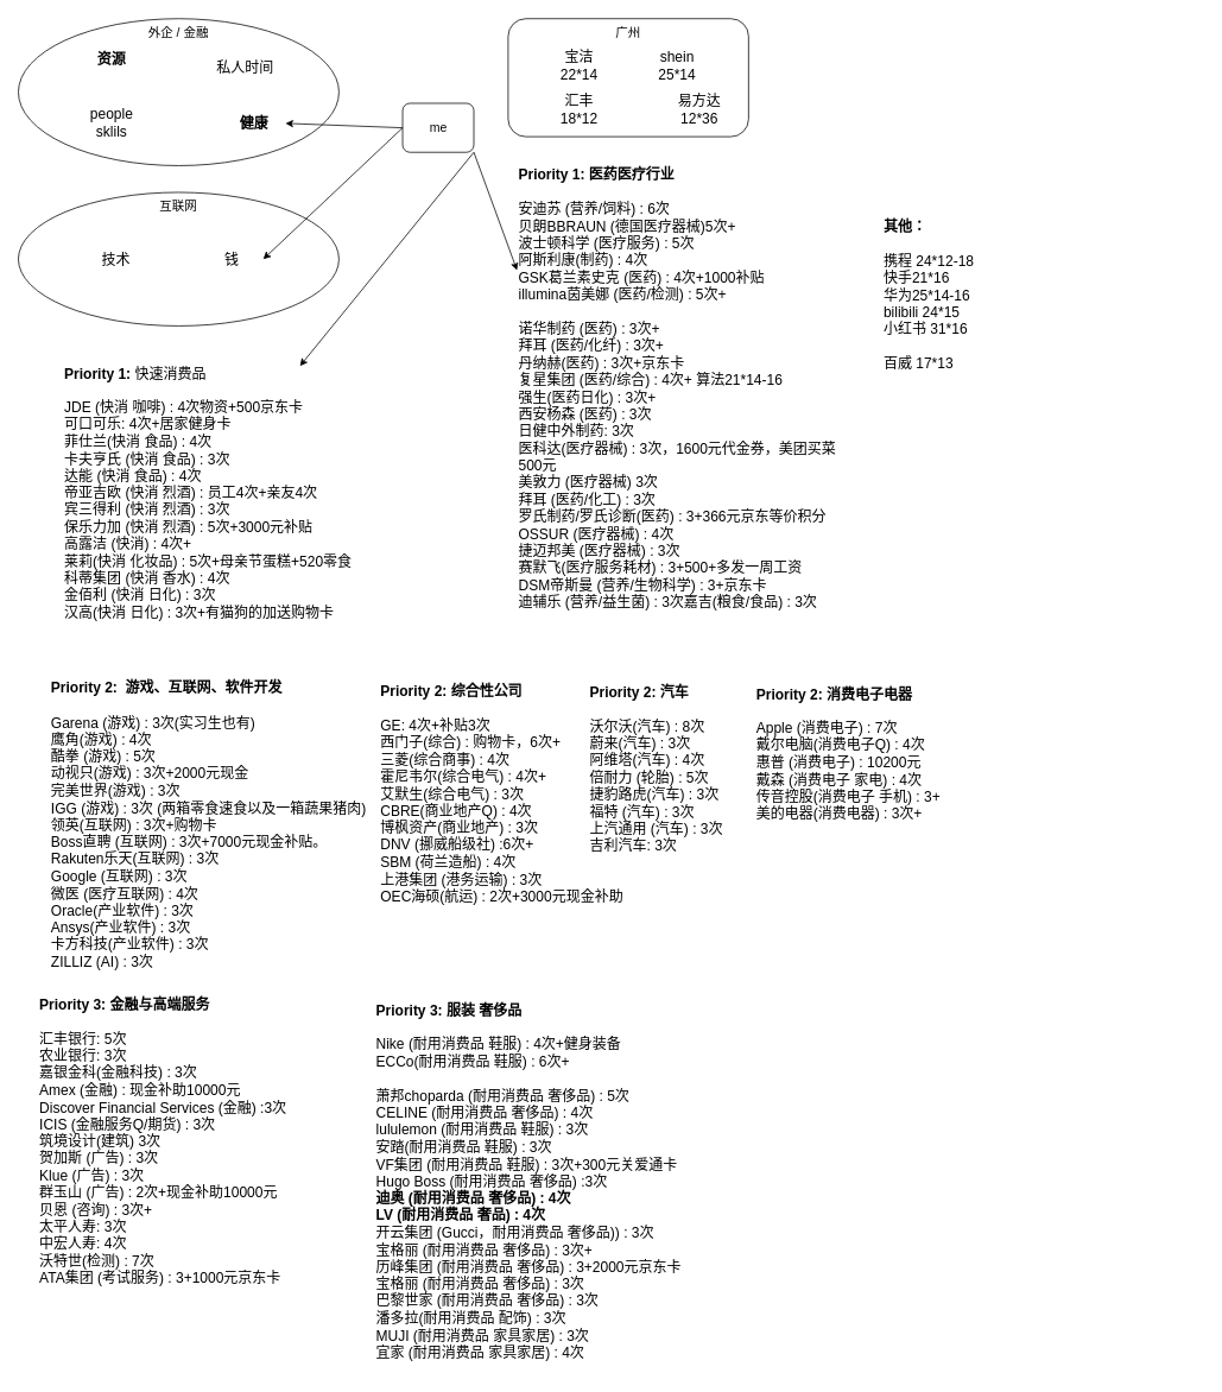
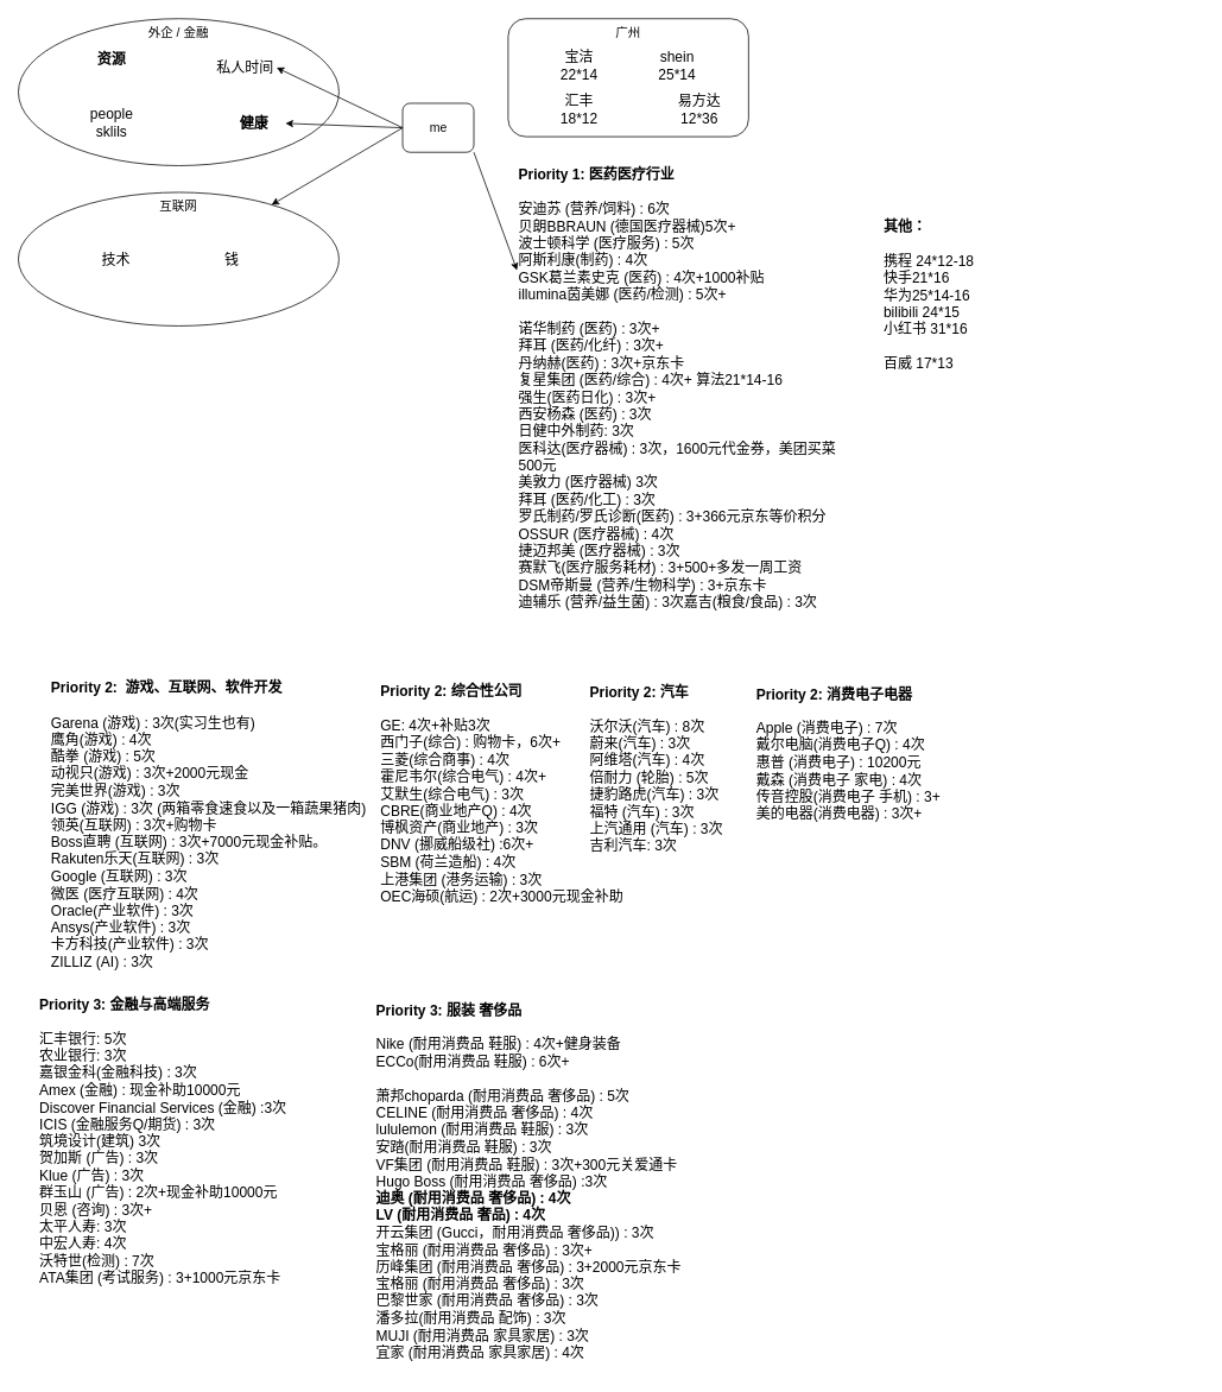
  <mxCell id="0" />
  <mxCell id="1" parent="0" />
- <mxCell id="2" style="rounded=0;orthogonalLoop=1;jettySize=auto;html=1;exitX=0;exitY=0.5;exitDx=0;exitDy=0;entryX=1;entryY=0.5;entryDx=0;entryDy=0;" parent="1" source="5" target="11" edge="1"><mxGeometry relative="1" as="geometry" /></mxCell>
- <mxCell id="3" style="rounded=0;orthogonalLoop=1;jettySize=auto;html=1;entryX=0.75;entryY=0;entryDx=0;entryDy=0;exitX=1;exitY=1;exitDx=0;exitDy=0;" parent="1" source="5" target="19" edge="1"><mxGeometry relative="1" as="geometry"><mxPoint x="480" y="208" as="sourcePoint" /></mxGeometry></mxCell>
+ <mxCell id="2" style="rounded=0;orthogonalLoop=1;jettySize=auto;html=1;exitX=0;exitY=0.5;exitDx=0;exitDy=0;" parent="1" source="5" target="7" edge="1"><mxGeometry relative="1" as="geometry" /></mxCell>
  <mxCell id="4" style="rounded=0;orthogonalLoop=1;jettySize=auto;html=1;exitX=1;exitY=1;exitDx=0;exitDy=0;entryX=0;entryY=0.25;entryDx=0;entryDy=0;" parent="1" source="5" target="21" edge="1"><mxGeometry relative="1" as="geometry" /></mxCell>
  <mxCell id="5" value="me" style="rounded=1;whiteSpace=wrap;html=1;fontSize=14;" parent="1" vertex="1"><mxGeometry x="451.5" y="115.5" width="80" height="55" as="geometry" /></mxCell>
  <mxCell id="6" value="外企 / 金融" style="ellipse;whiteSpace=wrap;html=1;fillColor=none;verticalAlign=top;fontSize=14;" parent="1" vertex="1"><mxGeometry y="20.5" width="360" height="165" as="geometry" x="20" /></mxCell>
  <mxCell id="7" value="互联网" style="ellipse;whiteSpace=wrap;html=1;fillColor=none;verticalAlign=top;fontSize=14;" parent="1" vertex="1"><mxGeometry y="215.5" width="360" height="150" as="geometry" x="20" /></mxCell>
  <mxCell id="8" value="资源" style="text;html=1;strokeColor=none;fillColor=none;align=center;verticalAlign=middle;whiteSpace=wrap;rounded=0;fontSize=16;fontStyle=1" parent="1" vertex="1"><mxGeometry x="90" y="45.5" width="70" height="40" as="geometry" /></mxCell>
  <mxCell id="9" value="私人时间" style="text;html=1;strokeColor=none;fillColor=none;align=center;verticalAlign=middle;whiteSpace=wrap;rounded=0;fontSize=16;" parent="1" vertex="1"><mxGeometry x="240" y="55.5" width="70" height="40" as="geometry" /></mxCell>
  <mxCell id="10" value="技术" style="text;html=1;strokeColor=none;fillColor=none;align=center;verticalAlign=middle;whiteSpace=wrap;rounded=0;fontSize=16;" parent="1" vertex="1"><mxGeometry x="95" y="270.5" width="70" height="40" as="geometry" /></mxCell>
  <mxCell id="11" value="钱" style="text;html=1;strokeColor=none;fillColor=none;align=center;verticalAlign=middle;whiteSpace=wrap;rounded=0;fontSize=16;" parent="1" vertex="1"><mxGeometry x="225" y="270.5" width="70" height="40" as="geometry" /></mxCell>
  <mxCell id="12" value="people sklils" style="text;html=1;strokeColor=none;fillColor=none;align=center;verticalAlign=middle;whiteSpace=wrap;rounded=0;fontSize=16;labelBorderColor=none;" parent="1" vertex="1"><mxGeometry x="90" y="118" width="70" height="40" as="geometry" /></mxCell>
  <mxCell id="13" value="健康" style="text;html=1;strokeColor=none;fillColor=none;align=center;verticalAlign=middle;whiteSpace=wrap;rounded=0;fontSize=16;fontStyle=1" parent="1" vertex="1"><mxGeometry x="250" y="118" width="70" height="40" as="geometry" /></mxCell>
  <mxCell id="14" style="rounded=0;orthogonalLoop=1;jettySize=auto;html=1;exitX=0;exitY=0.5;exitDx=0;exitDy=0;entryX=1;entryY=0.5;entryDx=0;entryDy=0;" parent="1" source="5" target="13" edge="1"><mxGeometry relative="1" as="geometry"><mxPoint x="-70" y="223.5" as="sourcePoint" /><mxPoint x="235" y="320.5" as="targetPoint" /></mxGeometry></mxCell>
+ <mxCell id="15" style="rounded=0;orthogonalLoop=1;jettySize=auto;html=1;exitX=0;exitY=0.5;exitDx=0;exitDy=0;entryX=1;entryY=0.5;entryDx=0;entryDy=0;" parent="1" source="5" target="9" edge="1"><mxGeometry relative="1" as="geometry"><mxPoint x="-30" y="243.5" as="sourcePoint" /><mxPoint x="260" y="168.5" as="targetPoint" /></mxGeometry></mxCell>
  <mxCell id="16" value="广州" style="rounded=1;whiteSpace=wrap;html=1;fontSize=14;verticalAlign=top;fillColor=none;" parent="1" vertex="1"><mxGeometry x="570" y="20.5" width="270" height="132.5" as="geometry" /></mxCell>
  <mxCell id="17" value="shein&lt;br&gt;25*14" style="text;html=1;strokeColor=none;fillColor=none;align=center;verticalAlign=middle;whiteSpace=wrap;rounded=0;fontSize=16;" parent="1" vertex="1"><mxGeometry x="725" y="53" width="70" height="40" as="geometry" /></mxCell>
  <mxCell id="18" value="宝洁22*14" style="text;html=1;strokeColor=none;fillColor=none;align=center;verticalAlign=middle;whiteSpace=wrap;rounded=0;fontSize=16;" parent="1" vertex="1"><mxGeometry x="615" y="53" width="70" height="40" as="geometry" /></mxCell>
- <mxCell id="19" value="&lt;b style=&quot;border-color: var(--border-color);&quot;&gt;Priority 1:&amp;nbsp;&lt;span style=&quot;background-color: initial; font-weight: normal;&quot;&gt;快速消费品&lt;/span&gt;&lt;br&gt;&lt;/b&gt;&lt;div&gt;&lt;br&gt;&lt;/div&gt;&lt;div&gt;JDE (快消 咖啡) : 4次物资+500京东卡&lt;/div&gt;&lt;div&gt;可口可乐: 4次+居家健身卡&lt;/div&gt;&lt;div&gt;菲仕兰(快消 食品) : 4次&lt;/div&gt;&lt;div&gt;卡夫亨氏 (快消 食品) : 3次&lt;/div&gt;&lt;div&gt;达能 (快消 食品) : 4次&lt;/div&gt;&lt;div&gt;帝亚吉欧 (快消 烈酒) : 员工4次+亲友4次&lt;/div&gt;&lt;div&gt;宾三得利 (快消 烈酒) : 3次&lt;/div&gt;&lt;div&gt;保乐力加 (快消 烈酒) : 5次+3000元补贴&lt;/div&gt;&lt;div&gt;高露洁 (快消) : 4次+&lt;/div&gt;&lt;div&gt;莱莉(快消 化妆品) : 5次+母亲节蛋糕+520零食&lt;/div&gt;&lt;div&gt;科蒂集团 (快消 香水) : 4次&lt;/div&gt;&lt;div&gt;金佰利 (快消 日化) : 3次&lt;/div&gt;&lt;div&gt;汉高(快消 日化) : 3次+有猫狗的加送购物卡&lt;/div&gt;" style="text;html=1;strokeColor=none;fillColor=none;align=left;verticalAlign=middle;whiteSpace=wrap;rounded=0;fontSize=16;" parent="1" vertex="1"><mxGeometry x="70" y="410.5" width="355" height="285" as="geometry" /></mxCell>
  <mxCell id="20" value="&lt;b style=&quot;border-color: var(--border-color);&quot;&gt;Priority 3:&amp;nbsp;&lt;b style=&quot;background-color: initial;&quot;&gt;服装 奢侈品&lt;/b&gt;&lt;br&gt;&lt;/b&gt;&lt;div&gt;&lt;br&gt;&lt;/div&gt;&lt;div&gt;&lt;div style=&quot;border-color: var(--border-color);&quot;&gt;Nike (耐用消费品 鞋服) : 4次+健身装备&lt;/div&gt;&lt;div style=&quot;border-color: var(--border-color);&quot;&gt;ECCo(耐用消费品 鞋服) : 6次+&lt;/div&gt;&lt;/div&gt;&lt;div style=&quot;border-color: var(--border-color);&quot;&gt;&lt;div style=&quot;border-color: var(--border-color);&quot;&gt;&lt;br&gt;&lt;/div&gt;&lt;div style=&quot;border-color: var(--border-color);&quot;&gt;萧邦choparda (耐用消费品 奢侈品) : 5次&lt;/div&gt;&lt;div style=&quot;border-color: var(--border-color);&quot;&gt;CELINE (耐用消费品 奢侈品) : 4次&lt;br&gt;&lt;/div&gt;&lt;/div&gt;&lt;div&gt;lululemon (耐用消费品 鞋服) : 3次&lt;/div&gt;&lt;div&gt;安踏(耐用消费品 鞋服) : 3次&lt;/div&gt;&lt;div&gt;VF集团 (耐用消费品 鞋服) : 3次+300元关爱通卡&lt;/div&gt;&lt;div&gt;Hugo Boss (耐用消费品 奢侈品) :3次&lt;/div&gt;&lt;div&gt;&lt;b&gt;迪奥 (耐用消费品 奢侈品) : 4次&lt;/b&gt;&lt;br&gt;&lt;/div&gt;&lt;div&gt;&lt;b&gt;LV (耐用消费品 奢品) : 4次&lt;/b&gt;&lt;/div&gt;&lt;div&gt;开云集团 (Gucci，耐用消费品 奢侈品)) : 3次&lt;/div&gt;&lt;div&gt;宝格丽 (耐用消费品 奢侈品) : 3次+&lt;/div&gt;&lt;div&gt;历峰集团 (耐用消费品 奢侈品) : 3+2000元京东卡&lt;/div&gt;&lt;div&gt;宝格丽 (耐用消费品 奢侈品) : 3次&lt;/div&gt;&lt;div&gt;巴黎世家 (耐用消费品 奢侈品) : 3次&lt;/div&gt;&lt;div&gt;潘多拉(耐用消费品 配饰) : 3次&lt;/div&gt;&lt;div&gt;MUJI (耐用消费品 家具家居) : 3次&lt;/div&gt;&lt;div&gt;宜家 (耐用消费品 家具家居) : 4次&lt;/div&gt;" style="text;html=1;strokeColor=none;fillColor=none;align=left;verticalAlign=middle;whiteSpace=wrap;rounded=0;fontSize=16;" parent="1" vertex="1"><mxGeometry x="420" y="1110.5" width="360" height="430" as="geometry" /></mxCell>
  <mxCell id="21" value="&lt;div&gt;&lt;b&gt;Priority 1: 医药医疗行业&lt;/b&gt;&lt;/div&gt;&lt;div&gt;&lt;br&gt;&lt;/div&gt;安迪苏 (营养/饲料) : 6次&lt;br&gt;&lt;div&gt;贝朗BBRAUN (德国医疗器械)5次+&lt;/div&gt;&lt;div&gt;波士顿科学 (医疗服务) : 5次&lt;/div&gt;&lt;div&gt;阿斯利康(制药) : 4次&lt;/div&gt;GSK葛兰素史克 (医药) : 4次+1000补贴&lt;br&gt;illumina茵美娜 (医药/检测) : 5次+&lt;br&gt;&lt;br&gt;&lt;div&gt;诺华制药 (医药) : 3次+&lt;/div&gt;&lt;div&gt;拜耳 (医药/化纤) : 3次+&lt;/div&gt;&lt;div&gt;丹纳赫(医药) : 3次+京东卡&lt;/div&gt;&lt;div&gt;复星集团 (医药/综合) : 4次+ 算法21*14-16&lt;/div&gt;&lt;div&gt;&lt;span style=&quot;background-color: initial;&quot;&gt;强生(医药日化) : 3次+&lt;/span&gt;&lt;/div&gt;&lt;div&gt;西安杨森 (医药) : 3次&lt;/div&gt;&lt;div&gt;日健中外制药: 3次&lt;/div&gt;&lt;div&gt;医科达(医疗器械) : 3次，1600元代金券，美团买菜500元&lt;/div&gt;&lt;div&gt;美敦力 (医疗器械) 3次&lt;/div&gt;&lt;div&gt;拜耳 (医药/化工) : 3次&lt;/div&gt;&lt;div&gt;罗氏制药/罗氏诊断(医药) : 3+366元京东等价积分&lt;/div&gt;&lt;div&gt;OSSUR (医疗器械) : 4次&lt;/div&gt;&lt;div&gt;捷迈邦美 (医疗器械) : 3次&lt;/div&gt;&lt;div&gt;赛默飞(医疗服务耗材) : 3+500+多发一周工资&lt;/div&gt;&lt;div&gt;&lt;div style=&quot;border-color: var(--border-color);&quot;&gt;&lt;span style=&quot;background-color: initial;&quot;&gt;DSM帝斯曼 (营养/生物科学) : 3+京东卡&lt;/span&gt;&lt;br&gt;&lt;/div&gt;&lt;div style=&quot;border-color: var(--border-color);&quot;&gt;迪辅乐 (营养/益生菌) : 3次嘉吉(粮食/食品) : 3次&lt;/div&gt;&lt;/div&gt;" style="text;html=1;strokeColor=none;fillColor=none;align=left;verticalAlign=middle;whiteSpace=wrap;rounded=0;fontSize=16;" parent="1" vertex="1"><mxGeometry x="580" y="170.5" width="360" height="530" as="geometry" /></mxCell>
  <mxCell id="22" value="&lt;b style=&quot;border-color: var(--border-color);&quot;&gt;Priority 2:&amp;nbsp;&lt;b style=&quot;background-color: initial;&quot;&gt;消费电子电器&lt;/b&gt;&lt;br&gt;&lt;/b&gt;&lt;div&gt;&lt;b&gt;&lt;br&gt;&lt;/b&gt;&lt;/div&gt;&lt;div&gt;Apple (消费电子) : 7次&lt;/div&gt;&lt;div&gt;戴尔电脑(消费电子Q) : 4次&lt;/div&gt;&lt;div&gt;惠普 (消费电子) : 10200元&lt;/div&gt;&lt;div&gt;戴森 (消费电子 家电) : 4次&lt;/div&gt;&lt;div&gt;传音控股(消费电子 手机) : 3+&lt;/div&gt;&lt;div&gt;美的电器(消费电器) : 3次+&lt;/div&gt;" style="text;html=1;strokeColor=none;fillColor=none;align=left;verticalAlign=middle;whiteSpace=wrap;rounded=0;fontSize=16;" parent="1" vertex="1"><mxGeometry x="847" y="758" width="255" height="175" as="geometry" /></mxCell>
  <mxCell id="23" value="&lt;b style=&quot;border-color: var(--border-color);&quot;&gt;Priority 2:&amp;nbsp;&lt;/b&gt;&lt;b&gt;汽车&lt;/b&gt;&lt;br&gt;&lt;br&gt;沃尔沃(汽车) : 8次&lt;br&gt;蔚来(汽车) : 3次&lt;br&gt;阿维塔(汽车) : 4次&lt;br&gt;倍耐力 (轮胎) : 5次&lt;br&gt;捷豹路虎(汽车) : 3次&lt;br&gt;福特 (汽车) : 3次&lt;br&gt;上汽通用 (汽车) : 3次&lt;br&gt;吉利汽车: 3次" style="text;html=1;strokeColor=none;fillColor=none;align=left;verticalAlign=middle;whiteSpace=wrap;rounded=0;fontSize=16;" parent="1" vertex="1"><mxGeometry x="660" y="758" width="180" height="210" as="geometry" /></mxCell>
  <mxCell id="24" value="&lt;b style=&quot;border-color: var(--border-color);&quot;&gt;Priority 2:&amp;nbsp;&amp;nbsp;&lt;b style=&quot;background-color: initial;&quot;&gt;游戏、互联网、软件开发&lt;/b&gt;&lt;br&gt;&lt;/b&gt;&lt;div&gt;&lt;br&gt;&lt;/div&gt;&lt;div&gt;Garena (游戏) : 3次(实习生也有)&lt;/div&gt;&lt;div&gt;鹰角(游戏) : 4次&lt;/div&gt;&lt;div&gt;酷拳 (游戏) : 5次&lt;/div&gt;&lt;div&gt;动视只(游戏) : 3次+2000元现金&lt;/div&gt;&lt;div&gt;完美世界(游戏) : 3次&lt;/div&gt;&lt;div&gt;IGG (游戏) : 3次 (两箱零食速食以及一箱蔬果猪肉)&lt;/div&gt;&lt;div&gt;领英(互联网) : 3次+购物卡&lt;/div&gt;&lt;div&gt;Boss直聘 (互联网) : 3次+7000元现金补贴。&lt;/div&gt;&lt;div&gt;Rakuten乐天(互联网) : 3次&lt;/div&gt;&lt;div&gt;Google (互联网) : 3次&lt;/div&gt;&lt;div&gt;微医 (医疗互联网) : 4次&lt;/div&gt;&lt;div&gt;Oracle(产业软件) : 3次&lt;/div&gt;&lt;div&gt;Ansys(产业软件) : 3次&lt;/div&gt;&lt;div&gt;卡方科技(产业软件) : 3次&lt;/div&gt;&lt;div&gt;ZILLIZ (AI) : 3次&lt;/div&gt;" style="text;html=1;strokeColor=none;fillColor=none;align=left;verticalAlign=middle;whiteSpace=wrap;rounded=0;fontSize=16;" parent="1" vertex="1"><mxGeometry x="55" y="750.5" width="365" height="350" as="geometry" /></mxCell>
  <mxCell id="25" value="&lt;b style=&quot;border-color: var(--border-color);&quot;&gt;Priority 3:&amp;nbsp;&lt;b style=&quot;background-color: initial;&quot;&gt;金融与高端服务&lt;/b&gt;&lt;br&gt;&lt;/b&gt;&lt;div&gt;&lt;br&gt;&lt;/div&gt;&lt;div&gt;汇丰银行: 5次&lt;/div&gt;&lt;div&gt;农业银行: 3次&lt;/div&gt;&lt;div&gt;嘉银金科(金融科技) : 3次&lt;/div&gt;&lt;div&gt;Amex (金融) : 现金补助10000元&lt;/div&gt;&lt;div&gt;Discover Financial Services (金融) :3次&lt;/div&gt;&lt;div&gt;ICIS (金融服务Q/期货) : 3次&lt;/div&gt;&lt;div&gt;筑境设计(建筑) 3次&lt;/div&gt;&lt;div&gt;贺加斯 (广告) : 3次&lt;/div&gt;&lt;div&gt;Klue (广告) : 3次&lt;/div&gt;&lt;div&gt;群玉山 (广告) : 2次+现金补助10000元&lt;/div&gt;&lt;div&gt;贝恩 (咨询) : 3次+&lt;/div&gt;&lt;div&gt;太平人寿: 3次&lt;/div&gt;&lt;div&gt;中宏人寿: 4次&lt;/div&gt;&lt;div&gt;沃特世(检测) : 7次&lt;/div&gt;&lt;div&gt;ATA集团 (考试服务) : 3+1000元京东卡&lt;/div&gt;" style="text;html=1;strokeColor=none;fillColor=none;align=left;verticalAlign=middle;whiteSpace=wrap;rounded=0;fontSize=16;" parent="1" vertex="1"><mxGeometry x="41.5" y="1110.5" width="410" height="341" as="geometry" /></mxCell>
  <mxCell id="26" value="&lt;b style=&quot;border-color: var(--border-color);&quot;&gt;Priority 2:&amp;nbsp;&lt;b style=&quot;background-color: initial;&quot;&gt;综合性公司&lt;/b&gt;&lt;br&gt;&lt;/b&gt;&lt;div&gt;&lt;br&gt;&lt;/div&gt;&lt;div&gt;GE: 4次+补贴3次&lt;/div&gt;&lt;div&gt;西门子(综合) : 购物卡，6次+&lt;/div&gt;&lt;div&gt;三菱(综合商事) : 4次&lt;/div&gt;&lt;div&gt;霍尼韦尔(综合电气) : 4次+&lt;/div&gt;&lt;div&gt;艾默生(综合电气) : 3次&lt;/div&gt;&lt;div&gt;CBRE(商业地产Q) : 4次&lt;/div&gt;&lt;div&gt;博枫资产(商业地产) : 3次&lt;/div&gt;&lt;div&gt;DNV (挪威船级社) :6次+&lt;/div&gt;&lt;div&gt;SBM (荷兰造船) : 4次&lt;/div&gt;&lt;div&gt;上港集团 (港务运输) : 3次&lt;/div&gt;&lt;div&gt;OEC海硕(航运) : 2次+3000元现金补助&lt;/div&gt;" style="text;html=1;strokeColor=none;fillColor=none;align=left;verticalAlign=middle;whiteSpace=wrap;rounded=0;fontSize=16;" parent="1" vertex="1"><mxGeometry x="425" y="768" width="275" height="246" as="geometry" /></mxCell>
  <mxCell id="27" value="易方达12*36" style="text;html=1;strokeColor=none;fillColor=none;align=center;verticalAlign=middle;whiteSpace=wrap;rounded=0;fontSize=16;" parent="1" vertex="1"><mxGeometry x="750" y="103" width="70" height="40" as="geometry" /></mxCell>
  <mxCell id="28" value="汇丰18*12" style="text;html=1;strokeColor=none;fillColor=none;align=center;verticalAlign=middle;whiteSpace=wrap;rounded=0;fontSize=16;" parent="1" vertex="1"><mxGeometry x="615" y="103" width="70" height="40" as="geometry" /></mxCell>
  <mxCell id="29" value="&lt;div&gt;&lt;b&gt;其他：&lt;/b&gt;&lt;/div&gt;&lt;div&gt;&lt;br&gt;&lt;/div&gt;携程 24*12-18&lt;br&gt;快手21*16&lt;br&gt;华为25*14-16&lt;br&gt;bilibili 24*15&lt;br&gt;小红书 31*16&lt;br&gt;&lt;br&gt;百威 17*13" style="text;html=1;strokeColor=none;fillColor=none;align=left;verticalAlign=middle;whiteSpace=wrap;rounded=0;fontSize=16;" parent="1" vertex="1"><mxGeometry x="990" y="185.5" width="360" height="290" as="geometry" /></mxCell>
